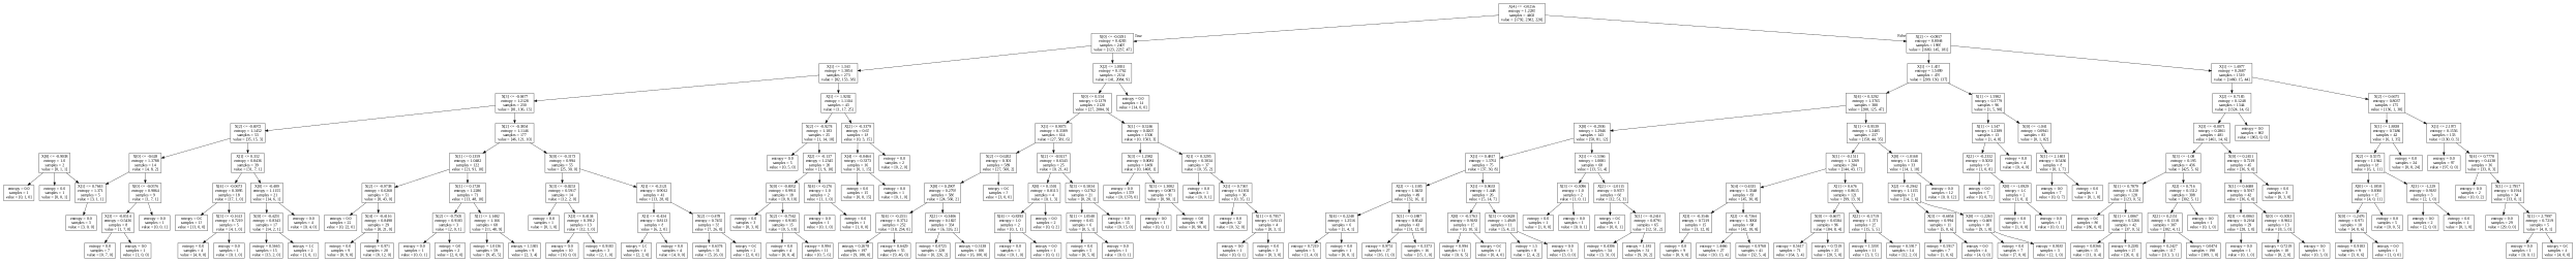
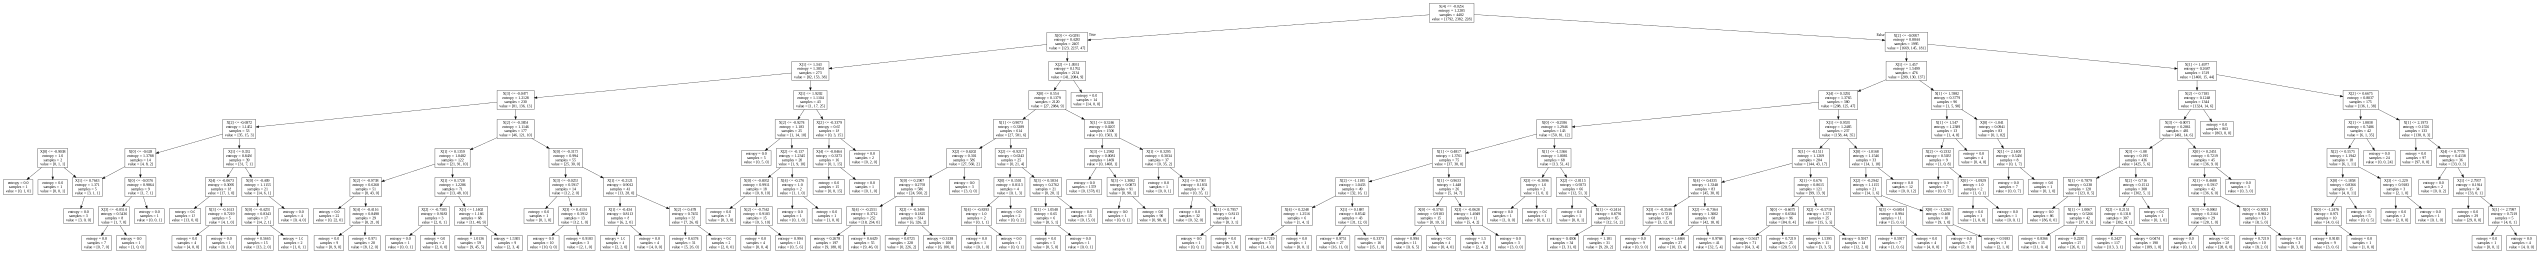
  digraph {
    fontname="Liberation Serif"
    node [fontname="Liberation Serif" shape=box]
    edge [fontname="Liberation Serif"]
    n1 [label="X[4] <= -0.0256\nentropy = 1.2285\nsamples = 4402\nvalue = [1792, 2382, 228]"]
    n2 [label="X[0] <= -0.0291\nentropy = 0.4283\nsamples = 2407\nvalue = [123, 2237, 47]"]
    n3 [label="X[2] <= -0.0957\nentropy = 0.8044\nsamples = 1995\nvalue = [1669, 145, 181]"]
    n4 [label="X[1] <= 1.343\nentropy = 1.3854\nsamples = 273\nvalue = [82, 153, 38]"]
    n5 [label="X[2] <= 1.0931\nentropy = 0.1762\nsamples = 2134\nvalue = [41, 2084, 9]"]
    n6 [label="X[1] <= 1.457\nentropy = 1.5499\nsamples = 476\nvalue = [209, 130, 137]"]
    n7 [label="X[1] <= 1.4977\nentropy = 0.2687\nsamples = 1519\nvalue = [1460, 15, 44]"]
    n8 [label="X[3] <= -0.0477\nentropy = 1.2128\nsamples = 230\nvalue = [81, 136, 13]"]
    n9 [label="X[1] <= 1.9202\nentropy = 1.1104\nsamples = 43\nvalue = [1, 17, 25]"]
    n10 [label="X[0] <= 0.554\nentropy = 0.1379\nsamples = 2120\nvalue = [27, 2084, 9]"]
    n11 [label="entropy = 0.0\nsamples = 14\nvalue = [14, 0, 0]"]
    n12 [label="X[2] <= -0.6972\nentropy = 1.1452\nsamples = 53\nvalue = [35, 15, 3]"]
    n13 [label="X[2] <= -0.3854\nentropy = 1.1146\nsamples = 177\nvalue = [46, 121, 10]"]
    n14 [label="X[2] <= -0.9274\nentropy = 1.183\nsamples = 25\nvalue = [1, 14, 10]"]
    n15 [label="X[2] <= -0.3379\nentropy = 0.65\nsamples = 18\nvalue = [0, 3, 15]"]
    n16 [label="X[0] <= -0.628\nentropy = 1.3788\nsamples = 14\nvalue = [4, 8, 2]"]
    n17 [label="X[1] <= 0.332\nentropy = 0.8436\nsamples = 39\nvalue = [31, 7, 1]"]
    n18 [label="X[1] <= 0.1359\nentropy = 1.0482\nsamples = 122\nvalue = [21, 91, 10]"]
    n19 [label="X[0] <= -0.3173\nentropy = 0.994\nsamples = 55\nvalue = [25, 30, 0]"]
    n20 [label="X[1] <= 0.7643\nentropy = 1.371\nsamples = 5\nvalue = [3, 1, 1]"]
    n21 [label="X[0] <= -0.0576\nentropy = 0.9864\nsamples = 9\nvalue = [1, 7, 1]"]
    n22 [label="X[4] <= -0.0673\nentropy = 0.3095\nsamples = 18\nvalue = [17, 1, 0]"]
    n23 [label="X[0] <= -0.409\nentropy = 1.1155\nsamples = 21\nvalue = [14, 6, 1]"]
    n24 [label="entropy = 0.0\nsamples = 3\nvalue = [3, 0, 0]"]
    n25 [label="X[3] <= -0.0514\nentropy = 0.5436\nsamples = 8\nvalue = [1, 7, 0]"]
    n26 [label="entropy = 0.0\nsamples = 1\nvalue = [0, 0, 1]"]
    n27 [label="X[0] <= -0.9038\nentropy = 1.0\nsamples = 2\nvalue = [0, 1, 1]"]
    n28 [label="entropy = 0.0\nsamples = 1\nvalue = [0, 1, 0]"]
    n29 [label="entropy = 0.0\nsamples = 1\nvalue = [0, 0, 1]"]
    n30 [label="entropy = 0.0\nsamples = 7\nvalue = [0, 7, 0]"]
    n31 [label="entropy = 0.0\nsamples = 1\nvalue = [1, 0, 0]"]
    n32 [label="entropy = 0.0\nsamples = 13\nvalue = [13, 0, 0]"]
    n33 [label="X[3] <= -0.1613\nentropy = 0.7219\nsamples = 5\nvalue = [4, 1, 0]"]
    n34 [label="X[0] <= -0.4259\nentropy = 0.8343\nsamples = 17\nvalue = [14, 2, 1]"]
    n35 [label="entropy = 0.0\nsamples = 4\nvalue = [0, 4, 0]"]
    n36 [label="entropy = 0.0\nsamples = 4\nvalue = [4, 0, 0]"]
    n37 [label="entropy = 0.0\nsamples = 1\nvalue = [0, 1, 0]"]
    n38 [label="entropy = 0.5665\nsamples = 15\nvalue = [13, 2, 0]"]
    n39 [label="entropy = 1.0\nsamples = 2\nvalue = [1, 0, 1]"]
    n40 [label="X[2] <= -0.9738\nentropy = 0.6268\nsamples = 51\nvalue = [8, 43, 0]"]
    n41 [label="X[1] <= 0.1728\nentropy = 1.2286\nsamples = 71\nvalue = [13, 48, 10]"]
    n42 [label="X[3] <= -0.0253\nentropy = 0.5917\nsamples = 14\nvalue = [12, 2, 0]"]
    n43 [label="X[1] <= -0.2121\nentropy = 0.9012\nsamples = 41\nvalue = [13, 28, 0]"]
    n44 [label="entropy = 0.0\nsamples = 22\nvalue = [0, 22, 0]"]
    n45 [label="X[4] <= -0.4116\nentropy = 0.8498\nsamples = 29\nvalue = [8, 21, 0]"]
    n46 [label="X[2] <= -0.7505\nentropy = 0.9183\nsamples = 3\nvalue = [2, 0, 1]"]
    n47 [label="X[1] <= 1.1402\nentropy = 1.166\nsamples = 68\nvalue = [11, 48, 9]"]
    n48 [label="entropy = 0.0\nsamples = 9\nvalue = [0, 9, 0]"]
    n49 [label="entropy = 0.971\nsamples = 20\nvalue = [8, 12, 0]"]
    n50 [label="entropy = 0.0\nsamples = 1\nvalue = [0, 0, 1]"]
    n51 [label="entropy = 0.0\nsamples = 2\nvalue = [2, 0, 0]"]
    n52 [label="entropy = 1.0136\nsamples = 59\nvalue = [9, 45, 5]"]
    n53 [label="entropy = 1.5305\nsamples = 9\nvalue = [2, 3, 4]"]
    n54 [label="entropy = 0.0\nsamples = 1\nvalue = [0, 1, 0]"]
    n55 [label="X[3] <= 0.4134\nentropy = 0.3912\nsamples = 13\nvalue = [12, 1, 0]"]
    n56 [label="X[1] <= -0.434\nentropy = 0.8113\nsamples = 8\nvalue = [6, 2, 0]"]
    n57 [label="X[2] <= 0.478\nentropy = 0.7455\nsamples = 33\nvalue = [7, 26, 0]"]
    n58 [label="entropy = 0.0\nsamples = 10\nvalue = [10, 0, 0]"]
    n59 [label="entropy = 0.9183\nsamples = 3\nvalue = [2, 1, 0]"]
    n60 [label="entropy = 1.0\nsamples = 4\nvalue = [2, 2, 0]"]
    n61 [label="entropy = 0.0\nsamples = 4\nvalue = [4, 0, 0]"]
    n62 [label="entropy = 0.6374\nsamples = 31\nvalue = [5, 26, 0]"]
    n63 [label="entropy = 0.0\nsamples = 2\nvalue = [2, 0, 0]"]
    n64 [label="entropy = 0.0\nsamples = 5\nvalue = [0, 5, 0]"]
    n65 [label="X[2] <= -0.137\nentropy = 1.2345\nsamples = 20\nvalue = [1, 9, 10]"]
    n66 [label="X[4] <= -0.0464\nentropy = 0.3373\nsamples = 16\nvalue = [0, 1, 15]"]
    n67 [label="entropy = 0.0\nsamples = 2\nvalue = [0, 2, 0]"]
    n68 [label="X[0] <= -0.6952\nentropy = 0.9911\nsamples = 18\nvalue = [0, 8, 10]"]
    n69 [label="X[4] <= -0.276\nentropy = 1.0\nsamples = 2\nvalue = [1, 1, 0]"]
    n70 [label="entropy = 0.0\nsamples = 3\nvalue = [0, 3, 0]"]
    n71 [label="X[2] <= -0.7342\nentropy = 0.9183\nsamples = 15\nvalue = [0, 5, 10]"]
    n72 [label="entropy = 0.0\nsamples = 1\nvalue = [0, 1, 0]"]
    n73 [label="entropy = 0.0\nsamples = 1\nvalue = [1, 0, 0]"]
    n74 [label="entropy = 0.0\nsamples = 4\nvalue = [0, 0, 4]"]
    n75 [label="entropy = 0.994\nsamples = 11\nvalue = [0, 5, 6]"]
    n76 [label="entropy = 0.0\nsamples = 15\nvalue = [0, 0, 15]"]
    n77 [label="entropy = 0.0\nsamples = 1\nvalue = [0, 1, 0]"]
    n78 [label="X[1] <= 0.9073\nentropy = 0.3389\nsamples = 614\nvalue = [27, 581, 6]"]
    n79 [label="X[1] <= 0.3246\nentropy = 0.0207\nsamples = 1506\nvalue = [0, 1503, 3]"]
    n80 [label="X[2] <= 0.6202\nentropy = 0.301\nsamples = 589\nvalue = [27, 560, 2]"]
    n81 [label="X[2] <= -0.9217\nentropy = 0.6343\nsamples = 25\nvalue = [0, 21, 4]"]
    n82 [label="X[3] <= 1.2982\nentropy = 0.0081\nsamples = 1469\nvalue = [0, 1468, 1]"]
    n83 [label="X[1] <= 0.3295\nentropy = 0.3034\nsamples = 37\nvalue = [0, 35, 2]"]
    n84 [label="X[0] <= 0.2907\nentropy = 0.2793\nsamples = 586\nvalue = [24, 560, 2]"]
    n85 [label="entropy = 0.0\nsamples = 3\nvalue = [3, 0, 0]"]
    n86 [label="X[0] <= 0.1501\nentropy = 0.8113\nsamples = 4\nvalue = [0, 1, 3]"]
    n87 [label="X[3] <= 0.5834\nentropy = 0.2762\nsamples = 21\nvalue = [0, 20, 1]"]
    n88 [label="X[4] <= -0.2551\nentropy = 0.3712\nsamples = 252\nvalue = [18, 234, 0]"]
    n89 [label="X[2] <= -0.3406\nentropy = 0.1825\nsamples = 334\nvalue = [6, 326, 2]"]
    n90 [label="entropy = 0.2678\nsamples = 197\nvalue = [9, 188, 0]"]
    n91 [label="entropy = 0.6429\nsamples = 55\nvalue = [9, 46, 0]"]
    n92 [label="entropy = 0.0725\nsamples = 228\nvalue = [0, 226, 2]"]
    n93 [label="entropy = 0.3138\nsamples = 106\nvalue = [6, 100, 0]"]
    n94 [label="X[4] <= -0.8393\nentropy = 1.0\nsamples = 2\nvalue = [0, 1, 1]"]
    n95 [label="entropy = 0.0\nsamples = 2\nvalue = [0, 0, 2]"]
    n96 [label="X[1] <= 1.0548\nentropy = 0.65\nsamples = 6\nvalue = [0, 5, 1]"]
    n97 [label="entropy = 0.0\nsamples = 15\nvalue = [0, 15, 0]"]
    n98 [label="entropy = 0.0\nsamples = 1\nvalue = [0, 1, 0]"]
    n99 [label="entropy = 0.0\nsamples = 1\nvalue = [0, 0, 1]"]
    n100 [label="entropy = 0.0\nsamples = 5\nvalue = [0, 5, 0]"]
    n101 [label="entropy = 0.0\nsamples = 1\nvalue = [0, 0, 1]"]
    n102 [label="entropy = 0.0\nsamples = 1378\nvalue = [0, 1378, 0]"]
    n103 [label="X[3] <= 1.3002\nentropy = 0.0873\nsamples = 91\nvalue = [0, 90, 1]"]
    n104 [label="entropy = 0.0\nsamples = 1\nvalue = [0, 0, 1]"]
    n105 [label="X[1] <= 0.7367\nentropy = 0.1831\nsamples = 36\nvalue = [0, 35, 1]"]
    n106 [label="entropy = 0.0\nsamples = 1\nvalue = [0, 0, 1]"]
    n107 [label="entropy = 0.0\nsamples = 90\nvalue = [0, 90, 0]"]
    n108 [label="entropy = 0.0\nsamples = 32\nvalue = [0, 32, 0]"]
    n109 [label="X[1] <= 0.7957\nentropy = 0.8113\nsamples = 4\nvalue = [0, 3, 1]"]
    n110 [label="entropy = 0.0\nsamples = 1\nvalue = [0, 0, 1]"]
    n111 [label="entropy = 0.0\nsamples = 3\nvalue = [0, 3, 0]"]
    n112 [label="X[4] <= 0.3292\nentropy = 1.3765\nsamples = 380\nvalue = [208, 125, 47]"]
    n113 [label="X[1] <= 1.5982\nentropy = 0.3779\nsamples = 96\nvalue = [1, 5, 90]"]
    n114 [label="X[2] <= 0.7185\nentropy = 0.1248\nsamples = 1344\nvalue = [1324, 14, 6]"]
    n115 [label="X[2] <= 0.6675\nentropy = 0.8037\nsamples = 175\nvalue = [136, 1, 38]"]
    n116 [label="X[0] <= -0.2936\nentropy = 1.2946\nsamples = 143\nvalue = [50, 81, 12]"]
    n117 [label="X[1] <= 0.9539\nentropy = 1.2485\nsamples = 237\nvalue = [158, 44, 35]"]
    n118 [label="X[1] <= 1.547\nentropy = 1.2389\nsamples = 13\nvalue = [1, 4, 8]"]
    n119 [label="X[0] <= -1.041\nentropy = 0.0941\nsamples = 83\nvalue = [0, 1, 82]"]
    n120 [label="X[1] <= 0.4817\nentropy = 1.3761\nsamples = 75\nvalue = [37, 30, 8]"]
    n121 [label="X[1] <= -1.5366\nentropy = 1.0081\nsamples = 68\nvalue = [13, 51, 4]"]
    n122 [label="X[1] <= -0.1511\nentropy = 1.1269\nsamples = 204\nvalue = [144, 43, 17]"]
    n123 [label="X[0] <= -1.0168\nentropy = 1.1546\nsamples = 33\nvalue = [14, 1, 18]"]
    n124 [label="X[2] <= -1.1185\nentropy = 1.0433\nsamples = 49\nvalue = [32, 16, 1]"]
    n125 [label="X[1] <= 0.9633\nentropy = 1.448\nsamples = 26\nvalue = [5, 14, 7]"]
    n126 [label="X[3] <= -0.3096\nentropy = 1.0\nsamples = 2\nvalue = [1, 0, 1]"]
    n127 [label="X[2] <= -2.0115\nentropy = 0.9373\nsamples = 66\nvalue = [12, 51, 3]"]
    n128 [label="X[4] <= 0.2248\nentropy = 1.2516\nsamples = 6\nvalue = [1, 4, 1]"]
    n129 [label="X[1] <= 0.1887\nentropy = 0.8542\nsamples = 43\nvalue = [31, 12, 0]"]
    n130 [label="X[0] <= -0.5763\nentropy = 0.9183\nsamples = 15\nvalue = [0, 10, 5]"]
    n131 [label="X[3] <= -0.0628\nentropy = 1.4949\nsamples = 11\nvalue = [5, 4, 2]"]
    n132 [label="entropy = 0.7219\nsamples = 5\nvalue = [1, 4, 0]"]
    n133 [label="entropy = 0.0\nsamples = 1\nvalue = [0, 0, 1]"]
    n134 [label="entropy = 0.9751\nsamples = 27\nvalue = [16, 11, 0]"]
    n135 [label="entropy = 0.3373\nsamples = 16\nvalue = [15, 1, 0]"]
    n136 [label="entropy = 0.994\nsamples = 11\nvalue = [0, 6, 5]"]
    n137 [label="entropy = 0.0\nsamples = 4\nvalue = [0, 4, 0]"]
    n138 [label="entropy = 1.5\nsamples = 8\nvalue = [2, 4, 2]"]
    n139 [label="entropy = 0.0\nsamples = 3\nvalue = [3, 0, 0]"]
    n140 [label="entropy = 0.0\nsamples = 1\nvalue = [1, 0, 0]"]
    n141 [label="entropy = 0.0\nsamples = 1\nvalue = [0, 0, 1]"]
    n142 [label="entropy = 0.0\nsamples = 1\nvalue = [0, 0, 1]"]
    n143 [label="X[1] <= -0.2414\nentropy = 0.8791\nsamples = 65\nvalue = [12, 51, 2]"]
    n144 [label="entropy = 0.4306\nsamples = 34\nvalue = [3, 31, 0]"]
    n145 [label="entropy = 1.181\nsamples = 31\nvalue = [9, 20, 2]"]
    n146 [label="X[4] <= 0.4335\nentropy = 1.3348\nsamples = 83\nvalue = [45, 30, 8]"]
    n147 [label="X[1] <= 0.676\nentropy = 0.8615\nsamples = 121\nvalue = [99, 13, 9]"]
    n148 [label="X[2] <= -0.2942\nentropy = 1.1155\nsamples = 21\nvalue = [14, 1, 6]"]
    n149 [label="entropy = 0.0\nsamples = 12\nvalue = [0, 0, 12]"]
    n150 [label="X[3] <= -0.3546\nentropy = 0.7219\nsamples = 15\nvalue = [3, 12, 0]"]
    n151 [label="X[2] <= -0.7364\nentropy = 1.3002\nsamples = 68\nvalue = [42, 18, 8]"]
    n152 [label="X[0] <= -0.6675\nentropy = 0.6584\nsamples = 96\nvalue = [84, 8, 4]"]
    n153 [label="X[2] <= -0.5719\nentropy = 1.371\nsamples = 25\nvalue = [15, 5, 5]"]
    n154 [label="entropy = 0.0\nsamples = 9\nvalue = [0, 9, 0]"]
    n155 [label="entropy = 1.4466\nsamples = 27\nvalue = [10, 13, 4]"]
    n156 [label="entropy = 0.9768\nsamples = 41\nvalue = [32, 5, 4]"]
    n157 [label="entropy = 0.5617\nsamples = 71\nvalue = [64, 3, 4]"]
    n158 [label="entropy = 0.7219\nsamples = 25\nvalue = [20, 5, 0]"]
    n159 [label="entropy = 1.5395\nsamples = 11\nvalue = [3, 3, 5]"]
    n160 [label="entropy = 0.5917\nsamples = 14\nvalue = [12, 2, 0]"]
    n161 [label="X[3] <= -0.6854\nentropy = 0.994\nsamples = 11\nvalue = [5, 0, 6]"]
    n162 [label="X[0] <= -1.2263\nentropy = 0.469\nsamples = 10\nvalue = [9, 1, 0]"]
    n163 [label="entropy = 0.5917\nsamples = 7\nvalue = [1, 0, 6]"]
    n164 [label="entropy = 0.0\nsamples = 4\nvalue = [4, 0, 0]"]
    n165 [label="entropy = 0.0\nsamples = 7\nvalue = [7, 0, 0]"]
    n166 [label="entropy = 0.9183\nsamples = 3\nvalue = [2, 1, 0]"]
    n167 [label="X[2] <= -0.2332\nentropy = 0.5033\nsamples = 9\nvalue = [1, 0, 8]"]
    n168 [label="entropy = 0.0\nsamples = 4\nvalue = [0, 4, 0]"]
    n169 [label="X[1] <= 2.1403\nentropy = 0.5436\nsamples = 8\nvalue = [0, 1, 7]"]
    n170 [label="entropy = 0.0\nsamples = 7\nvalue = [0, 0, 7]"]
    n171 [label="X[0] <= -1.0929\nentropy = 1.0\nsamples = 2\nvalue = [1, 0, 1]"]
    n172 [label="entropy = 0.0\nsamples = 1\nvalue = [1, 0, 0]"]
    n173 [label="entropy = 0.0\nsamples = 1\nvalue = [0, 0, 1]"]
    n174 [label="entropy = 0.0\nsamples = 7\nvalue = [0, 0, 7]"]
    n175 [label="entropy = 0.0\nsamples = 1\nvalue = [0, 1, 0]"]
    n176 [label="X[3] <= -0.0071\nentropy = 0.2861\nsamples = 481\nvalue = [461, 14, 6]"]
    n177 [label="entropy = 0.0\nsamples = 863\nvalue = [863, 0, 0]"]
    n178 [label="X[1] <= 1.8838\nentropy = 0.7486\nsamples = 42\nvalue = [6, 1, 35]"]
    n179 [label="X[1] <= 2.1973\nentropy = 0.1556\nsamples = 133\nvalue = [130, 0, 3]"]
    n180 [label="X[3] <= -1.08\nentropy = 0.195\nsamples = 436\nvalue = [425, 5, 6]"]
    n181 [label="X[0] <= 0.2451\nentropy = 0.7219\nsamples = 45\nvalue = [36, 9, 0]"]
    n182 [label="X[1] <= 0.7879\nentropy = 0.238\nsamples = 128\nvalue = [123, 0, 5]"]
    n183 [label="X[2] <= 0.716\nentropy = 0.1512\nsamples = 308\nvalue = [302, 5, 1]"]
    n184 [label="X[1] <= 0.4688\nentropy = 0.5917\nsamples = 42\nvalue = [36, 6, 0]"]
    n185 [label="entropy = 0.0\nsamples = 3\nvalue = [0, 3, 0]"]
    n186 [label="entropy = 0.0\nsamples = 86\nvalue = [86, 0, 0]"]
    n187 [label="X[1] <= 1.0067\nentropy = 0.5266\nsamples = 42\nvalue = [37, 0, 5]"]
    n188 [label="X[2] <= 0.2151\nentropy = 0.1318\nsamples = 307\nvalue = [302, 4, 1]"]
    n189 [label="entropy = 0.0\nsamples = 1\nvalue = [0, 1, 0]"]
    n190 [label="entropy = 0.8366\nsamples = 15\nvalue = [11, 0, 4]"]
    n191 [label="entropy = 0.2285\nsamples = 27\nvalue = [26, 0, 1]"]
    n192 [label="entropy = 0.2427\nsamples = 117\nvalue = [113, 3, 1]"]
    n193 [label="entropy = 0.0474\nsamples = 190\nvalue = [189, 1, 0]"]
    n194 [label="X[3] <= -0.0063\nentropy = 0.2164\nsamples = 29\nvalue = [28, 1, 0]"]
    n195 [label="X[0] <= -0.3053\nentropy = 0.9612\nsamples = 13\nvalue = [8, 5, 0]"]
    n196 [label="entropy = 0.0\nsamples = 1\nvalue = [0, 1, 0]"]
+   n197 [label="entropy = 0.0\nsamples = 28\nvalue = [28, 0, 0]"]
    n198 [label="entropy = 0.7219\nsamples = 10\nvalue = [8, 2, 0]"]
    n199 [label="entropy = 0.0\nsamples = 3\nvalue = [0, 3, 0]"]
    n200 [label="X[2] <= 0.5575\nentropy = 1.1942\nsamples = 18\nvalue = [6, 1, 11]"]
    n201 [label="entropy = 0.0\nsamples = 24\nvalue = [0, 0, 24]"]
    n202 [label="entropy = 0.0\nsamples = 97\nvalue = [97, 0, 0]"]
    n203 [label="X[4] <= 0.7778\nentropy = 0.4138\nsamples = 36\nvalue = [33, 0, 3]"]
    n204 [label="X[0] <= -1.1858\nentropy = 0.8366\nsamples = 15\nvalue = [4, 0, 11]"]
    n205 [label="X[3] <= -1.229\nentropy = 0.9183\nsamples = 3\nvalue = [2, 1, 0]"]
    n206 [label="X[0] <= -1.2476\nentropy = 0.971\nsamples = 10\nvalue = [4, 0, 6]"]
    n207 [label="entropy = 0.0\nsamples = 5\nvalue = [0, 0, 5]"]
    n208 [label="entropy = 0.0\nsamples = 2\nvalue = [2, 0, 0]"]
    n209 [label="entropy = 0.0\nsamples = 1\nvalue = [0, 1, 0]"]
    n210 [label="entropy = 0.9183\nsamples = 9\nvalue = [3, 0, 6]"]
    n211 [label="entropy = 0.0\nsamples = 1\nvalue = [1, 0, 0]"]
    n212 [label="entropy = 0.0\nsamples = 2\nvalue = [0, 0, 2]"]
    n213 [label="X[1] <= 2.7957\nentropy = 0.1914\nsamples = 34\nvalue = [33, 0, 1]"]
    n214 [label="entropy = 0.0\nsamples = 29\nvalue = [29, 0, 0]"]
    n215 [label="X[1] <= 2.7997\nentropy = 0.7219\nsamples = 5\nvalue = [4, 0, 1]"]
    n216 [label="entropy = 0.0\nsamples = 1\nvalue = [0, 0, 1]"]
    n217 [label="entropy = 0.0\nsamples = 4\nvalue = [4, 0, 0]"]
    n1 -> n2 [headlabel=True labelangle=45 labeldistance=2.5]
    n1 -> n3 [headlabel=False labelangle=-45 labeldistance=2.5]
    n2 -> n4
    n2 -> n5
    n3 -> n6
    n3 -> n7
    n4 -> n8
    n4 -> n9
    n5 -> n10
    n5 -> n11
    n6 -> n112
    n6 -> n113
    n7 -> n114
    n7 -> n115
    n8 -> n12
    n8 -> n13
    n9 -> n14
    n9 -> n15
    n10 -> n78
    n10 -> n79
    n12 -> n16
    n12 -> n17
    n13 -> n18
    n13 -> n19
    n14 -> n64
    n14 -> n65
    n15 -> n66
    n15 -> n67
    n16 -> n20
    n16 -> n21
    n17 -> n22
    n17 -> n23
    n18 -> n40
    n18 -> n41
    n19 -> n42
    n19 -> n43
    n20 -> n24
    n21 -> n25
    n21 -> n26
    n22 -> n32
    n22 -> n33
    n23 -> n34
    n23 -> n35
    n25 -> n30
    n25 -> n31
    n27 -> n20
    n27 -> n28
    n27 -> n29
    n33 -> n36
    n33 -> n37
    n34 -> n38
    n34 -> n39
    n40 -> n44
    n40 -> n45
    n41 -> n46
    n41 -> n47
    n42 -> n54
    n42 -> n55
    n43 -> n56
    n43 -> n57
    n45 -> n48
    n45 -> n49
    n46 -> n50
    n46 -> n51
    n47 -> n52
    n47 -> n53
    n55 -> n58
    n55 -> n59
    n56 -> n60
    n56 -> n61
    n57 -> n62
    n57 -> n63
    n65 -> n68
    n65 -> n69
    n66 -> n76
    n66 -> n77
    n68 -> n70
    n68 -> n71
    n69 -> n72
    n69 -> n73
    n71 -> n74
    n71 -> n75
    n78 -> n80
    n78 -> n81
    n79 -> n82
    n79 -> n83
    n80 -> n84
    n80 -> n85
    n81 -> n86
    n81 -> n87
    n82 -> n102
    n82 -> n103
    n83 -> n104
    n83 -> n105
    n84 -> n88
    n84 -> n89
    n86 -> n94
    n86 -> n95
    n87 -> n96
    n87 -> n97
    n88 -> n90
    n88 -> n91
    n89 -> n92
    n89 -> n93
    n94 -> n98
    n94 -> n99
    n96 -> n100
    n96 -> n101
    n103 -> n106
    n103 -> n107
    n105 -> n108
    n105 -> n109
    n109 -> n110
    n109 -> n111
    n112 -> n116
    n112 -> n117
    n113 -> n118
    n113 -> n119
    n114 -> n176
    n114 -> n177
    n115 -> n178
    n115 -> n179
    n116 -> n120
    n116 -> n121
    n117 -> n122
    n117 -> n123
    n118 -> n167
    n118 -> n168
    n119 -> n169
    n120 -> n124
    n120 -> n125
    n121 -> n126
    n121 -> n127
    n122 -> n146
    n122 -> n147
    n123 -> n148
    n123 -> n149
    n124 -> n128
    n124 -> n129
    n125 -> n130
    n125 -> n131
    n126 -> n140
    n126 -> n141
    n127 -> n142
    n127 -> n143
    n128 -> n132
    n128 -> n133
    n129 -> n134
    n129 -> n135
    n130 -> n136
    n130 -> n137
    n131 -> n138
    n131 -> n139
    n143 -> n144
    n143 -> n145
    n146 -> n150
    n146 -> n151
    n147 -> n152
    n147 -> n153
    n148 -> n161
    n148 -> n162
    n150 -> n154
    n151 -> n155
    n151 -> n156
    n152 -> n157
    n152 -> n158
    n153 -> n159
    n153 -> n160
    n161 -> n163
    n161 -> n164
    n162 -> n165
    n162 -> n166
    n167 -> n170
    n167 -> n171
    n169 -> n174
    n169 -> n175
    n171 -> n172
    n171 -> n173
    n176 -> n180
    n176 -> n181
    n178 -> n200
    n178 -> n201
    n179 -> n202
    n179 -> n203
    n180 -> n182
    n180 -> n183
    n181 -> n184
    n181 -> n185
    n182 -> n186
    n182 -> n187
    n183 -> n188
    n183 -> n189
    n184 -> n194
    n184 -> n195
    n187 -> n190
    n187 -> n191
    n188 -> n192
    n188 -> n193
    n194 -> n196
+   n194 -> n197
    n195 -> n198
    n195 -> n199
    n200 -> n204
    n200 -> n205
    n203 -> n212
    n203 -> n213
    n204 -> n206
    n204 -> n207
    n205 -> n208
    n205 -> n209
    n206 -> n210
    n206 -> n211
    n213 -> n214
    n213 -> n215
    n215 -> n216
    n215 -> n217
  }
